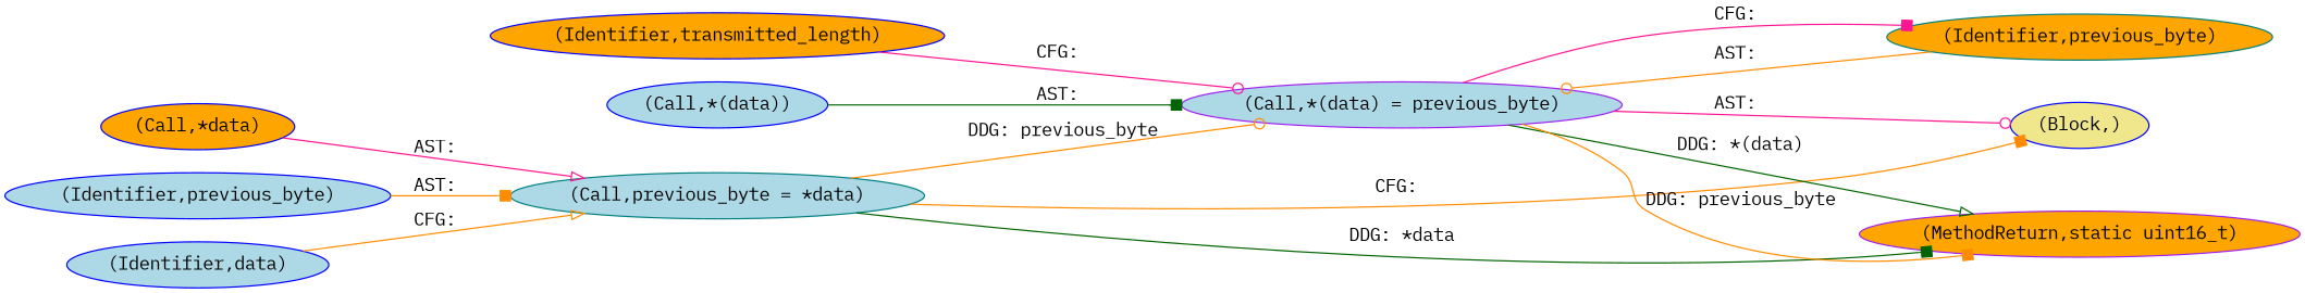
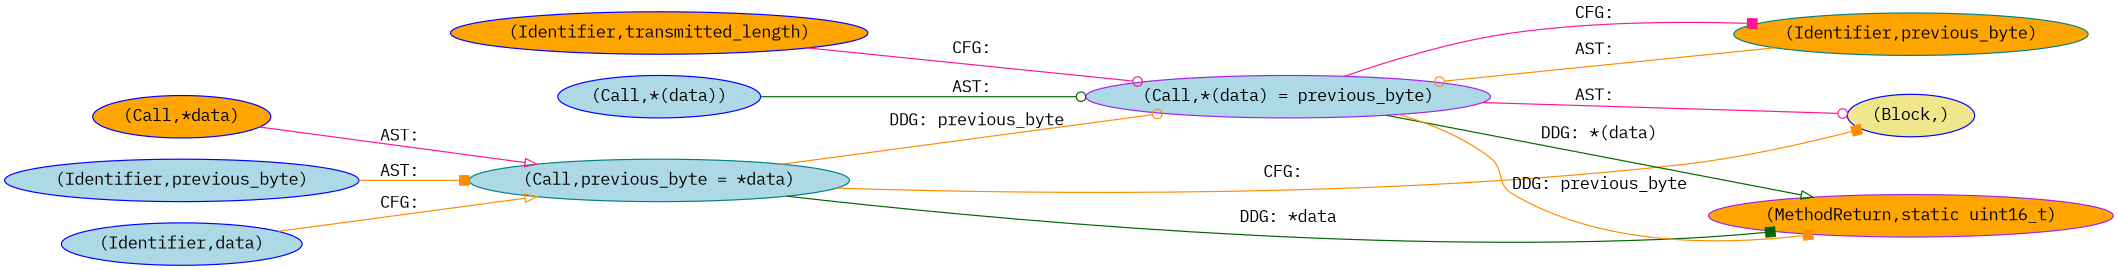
  digraph {
    fontname="IBM Plex Mono"
    rankdir=LR
    node [color=blue fillcolor=lightblue fontname="IBM Plex Mono" style=filled]
    edge [arrowhead=odot color=darkorange fontname="IBM Plex Mono"]
    n1 [color=teal label="(Call,previous_byte = *data)"]
    n2 [color=purple label="(Call,*(data) = previous_byte)"]
    n3 [fillcolor=khaki label="(Block,)"]
    n4 [color=purple fillcolor=orange label="(MethodReturn,static uint16_t)"]
    n5 [color=teal fillcolor=orange label="(Identifier,previous_byte)"]
    n6 [fillcolor=orange label="(Call,*data)"]
    n7 [label="(Identifier,previous_byte)"]
    n8 [fillcolor=orange label="(Identifier,transmitted_length)"]
    n9 [label="(Identifier,data)"]
    n10 [label="(Call,*(data))"]
    n1 -> n2 [label="DDG: previous_byte"]
    n1 -> n3 [arrowhead=box label="CFG: "]
    n1 -> n4 [arrowhead=box color=darkgreen label="DDG: *data"]
    n2 -> n3 [color=deeppink label="AST: "]
    n2 -> n4 [arrowhead=onormal color=darkgreen label="DDG: *(data)"]
    n2 -> n4 [arrowhead=box label="DDG: previous_byte"]
    n2 -> n5 [arrowhead=box color=deeppink label="CFG: "]
    n5 -> n2 [label="AST: "]
    n6 -> n1 [arrowhead=onormal color=deeppink label="AST: "]
    n7 -> n1 [arrowhead=box label="AST: "]
    n8 -> n2 [color=deeppink label="CFG: "]
    n9 -> n1 [arrowhead=onormal label="CFG: "]
-   n10 -> n2 [arrowhead=box color=darkgreen label="AST: "]
+   n10 -> n2 [color=darkgreen label="AST: "]
  }
